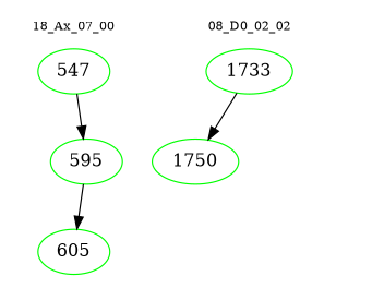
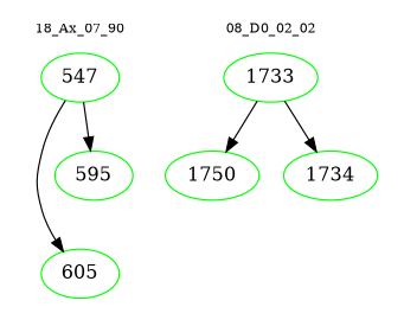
  digraph {
    node [color=green]
    edge [color=black]
    n1 [label=547]
    n2 [label=605]
    n3 [label=595]
    n4 [label=1733]
    n5 [label=1750]
+   n6 [label=1734]
    subgraph cluster_1 {
      color=white
      fontsize=10
-     label="18_Ax_07_00"
+     label="18_Ax_07_90"
      n1
      n2
      n3
    }
    subgraph cluster_2 {
      color=white
      fontsize=10
      label="08_D0_02_02"
      n4
      n5
+     n6
    }
-   n3 -> n2
+   n1 -> n2
    n1 -> n3
    n4 -> n5
+   n4 -> n6
  }
